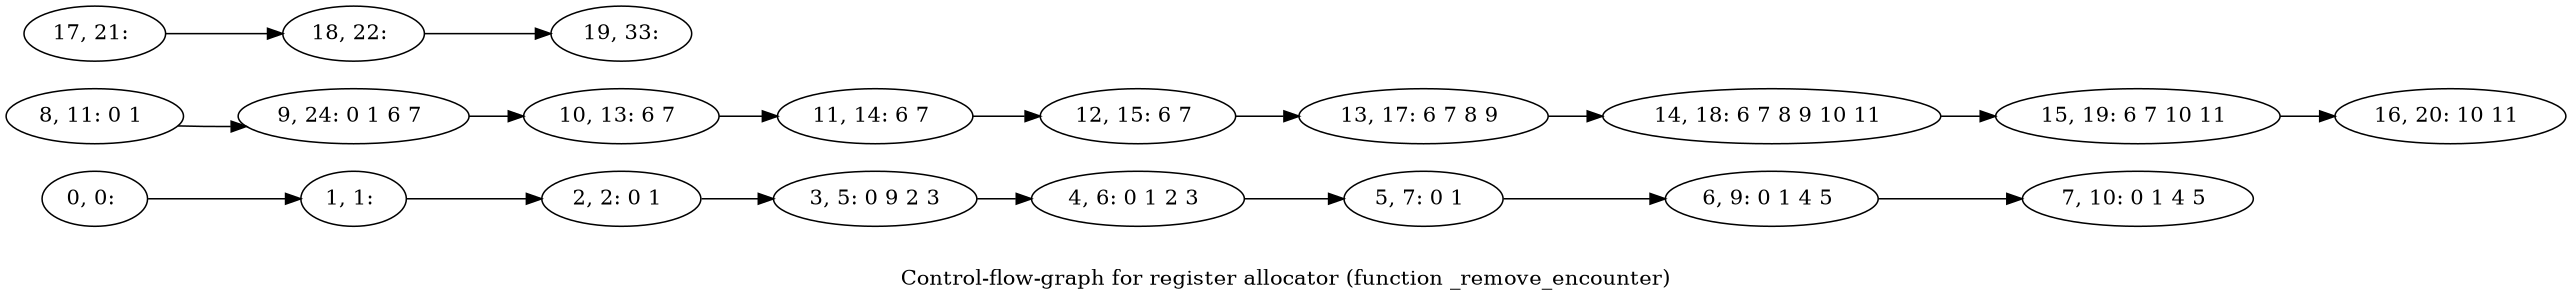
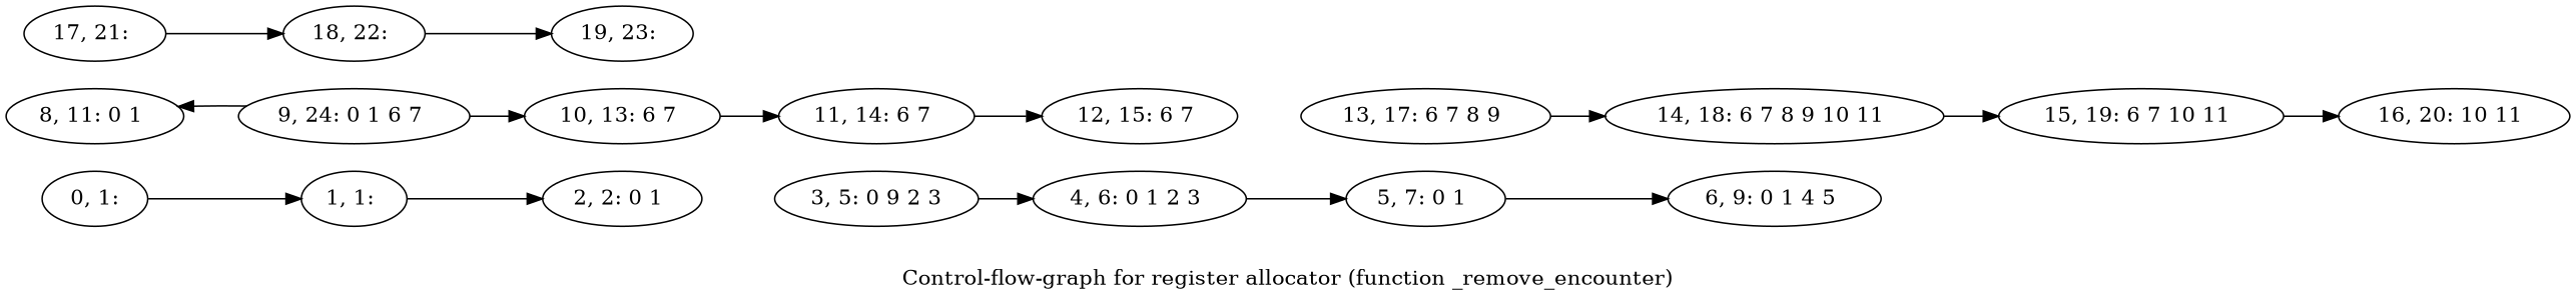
  digraph {
    label="Control-flow-graph for register allocator (function _remove_encounter)"
    rankdir=LR
-   n1 [label="0, 0: "]
+   n1 [label="0, 1:"]
    n2 [label="1, 1: "]
    n3 [label="2, 2: 0 1 "]
    n4 [label="3, 5: 0 9 2 3"]
    n5 [label="4, 6: 0 1 2 3 "]
    n6 [label="5, 7: 0 1 "]
    n7 [label="6, 9: 0 1 4 5 "]
-   n8 [label="7, 10: 0 1 4 5 "]
    n9 [label="8, 11: 0 1 "]
    n10 [label="9, 24: 0 1 6 7 "]
    n11 [label="10, 13: 6 7 "]
    n12 [label="11, 14: 6 7 "]
    n13 [label="12, 15: 6 7 "]
    n14 [label="13, 17: 6 7 8 9 "]
    n15 [label="14, 18: 6 7 8 9 10 11 "]
    n16 [label="15, 19: 6 7 10 11 "]
    n17 [label="16, 20: 10 11 "]
    n18 [label="17, 21: "]
    n19 [label="18, 22: "]
-   n20 [label="19, 33:"]
+   n20 [label="19, 23: "]
    n1 -> n2
    n2 -> n3
-   n3 -> n4
    n4 -> n5
    n5 -> n6
    n6 -> n7
-   n7 -> n8
-   n9 -> n10
+   n10 -> n9
    n10 -> n11
    n11 -> n12
    n12 -> n13
-   n13 -> n14
    n14 -> n15
    n15 -> n16
    n16 -> n17
    n18 -> n19
    n19 -> n20
  }
